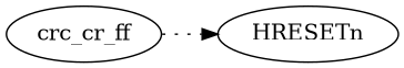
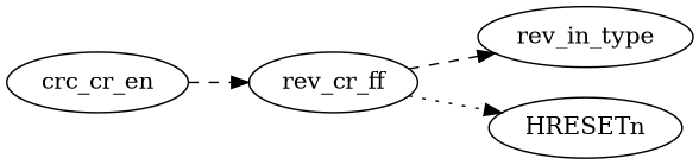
  strict digraph {
    rankdir=LR
    node [complexity=3]
    edge [style=dashed]
-   crc_cr_ff [complexity=2 importance=0.0392481496557 rank=0.0196240748279]
+   crc_cr_ff [complexity=2 importance=0.0392481496557 rank=0.0196240748279 label=rev_cr_ff]
+   rev_in_type [complexity=0 importance=0.0143565915089 rank=0.0]
    HRESETn [importance=0.0897413373538 rank=0.0299137791179]
+   crc_cr_en [importance=0.0582252978255 rank=0.0194084326085]
+   crc_cr_ff -> rev_in_type
    crc_cr_ff -> HRESETn [style=dotted]
+   crc_cr_en -> crc_cr_ff
  }
